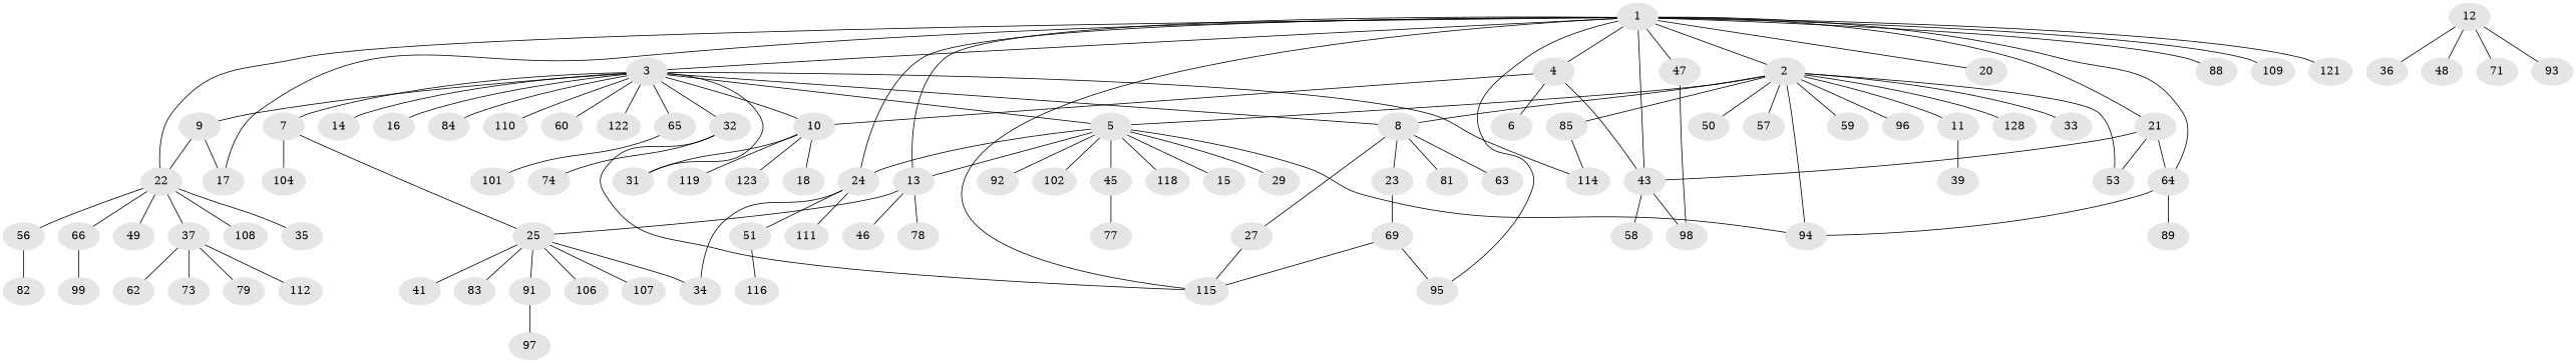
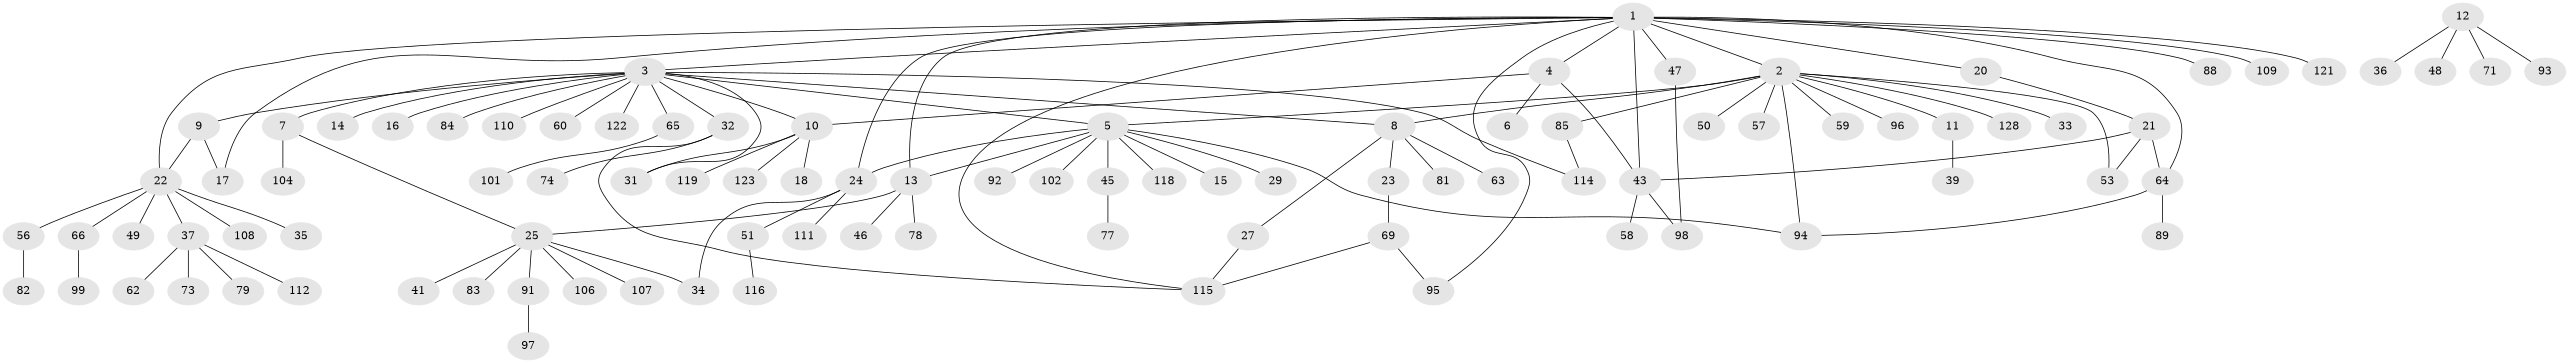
  graph {
    node [color=gray90 style=filled]
    1 [super="+26"]
    2 [super="+87"]
    3 [super="+44"]
    4 [super="+40"]
    13 [super="+75"]
    17 [super="+105"]
    20
    21 [super="+90"]
    22 [super="+54"]
    24 [super="+30"]
    43 [super="+67"]
    47
    64 [super="+86"]
    88 [super="+103"]
    95
    109
    115 [super="+127"]
    121
    5 [super="+52"]
    8 [super="+28"]
    11
    33
    50
    53
    57
    59
    85
    94 [super="+126"]
    96
    128
    7 [super="+68"]
    9
    10 [super="+55"]
    14
    16
    31 [super="+72"]
    32 [super="+113"]
    60
    65
    84
    110
    114
    122
    6
    25 [super="+120"]
    46
    78
    35
    37 [super="+70"]
    49
    56 [super="+124"]
    66
    108
    34 [super="+38"]
    51
    111
    58
    98
    89 [super="+125"]
    15 [super="+76"]
    29 [super="+80"]
    45
    92
    102
    118
    23 [super="+61"]
    27 [super="+42"]
    63
    81
    39 [super="+100"]
    12 [super="+19"]
    36
    48
    71
    93
    104
    18
    119
    123
    74
    101
    77
    41
    83
    91 [super="+117"]
    106
    107
    69
    62
    73
    79
    112
    82
    99
    116
    97
    1 -- 2
    1 -- 3
    1 -- 4
    1 -- 13
    1 -- 17
    1 -- 20
-   1 -- 21
+   20 -- 21
    1 -- 22
    1 -- 24
    1 -- 43
    1 -- 47
    1 -- 64
    1 -- 88
    1 -- 95
    1 -- 109
    1 -- 115
    1 -- 121
    2 -- 5
    2 -- 8 [weight=2]
    2 -- 11
    2 -- 33
    2 -- 50
    2 -- 53
    2 -- 57
    2 -- 59
    2 -- 85
    2 -- 94
    2 -- 96
    2 -- 128
    3 -- 5
    3 -- 8
    3 -- 7
    3 -- 9
    3 -- 10
    3 -- 14
    3 -- 16
    3 -- 31
    3 -- 32
    3 -- 60
    3 -- 65
    3 -- 84
    3 -- 110
    3 -- 114
    3 -- 122
    4 -- 43
    4 -- 10
    4 -- 6
    13 -- 25
    13 -- 46
    13 -- 78
    21 -- 43
    21 -- 64
    21 -- 53
    22 -- 35
    22 -- 37
    22 -- 49
    22 -- 56
    22 -- 66
    22 -- 108
    24 -- 34
    24 -- 51
    24 -- 111
    43 -- 58
    43 -- 98
    47 -- 98
    64 -- 94
    64 -- 89
    5 -- 13
    5 -- 24
    5 -- 94
    5 -- 15
    5 -- 29
    5 -- 45
    5 -- 92
    5 -- 102
    5 -- 118
    8 -- 23
    8 -- 27
    8 -- 63
    8 -- 81
    11 -- 39
    85 -- 114
    7 -- 25
    7 -- 104
    9 -- 17
    9 -- 22
    10 -- 31
    10 -- 18
    10 -- 119
    10 -- 123
    32 -- 115
    32 -- 74
    65 -- 101
    25 -- 34
    25 -- 41
    25 -- 83
    25 -- 91
    25 -- 106
    25 -- 107
    37 -- 62
    37 -- 73
    37 -- 79
    37 -- 112
    56 -- 82
    66 -- 99
    51 -- 116
    45 -- 77
    23 -- 69
    27 -- 115
    12 -- 36
    12 -- 48
    12 -- 71
    12 -- 93
    91 -- 97
    69 -- 95
    69 -- 115
  }
